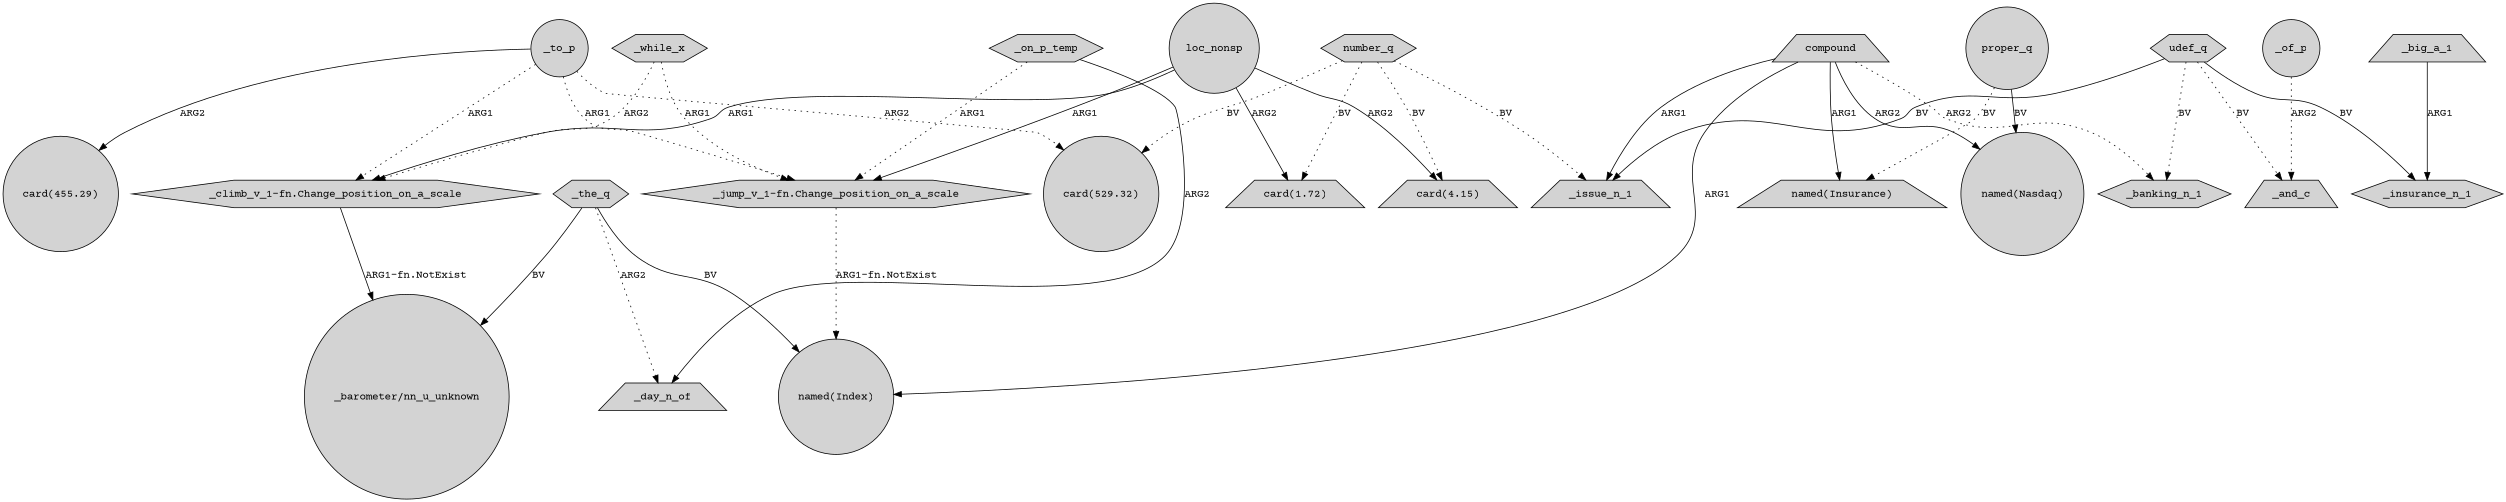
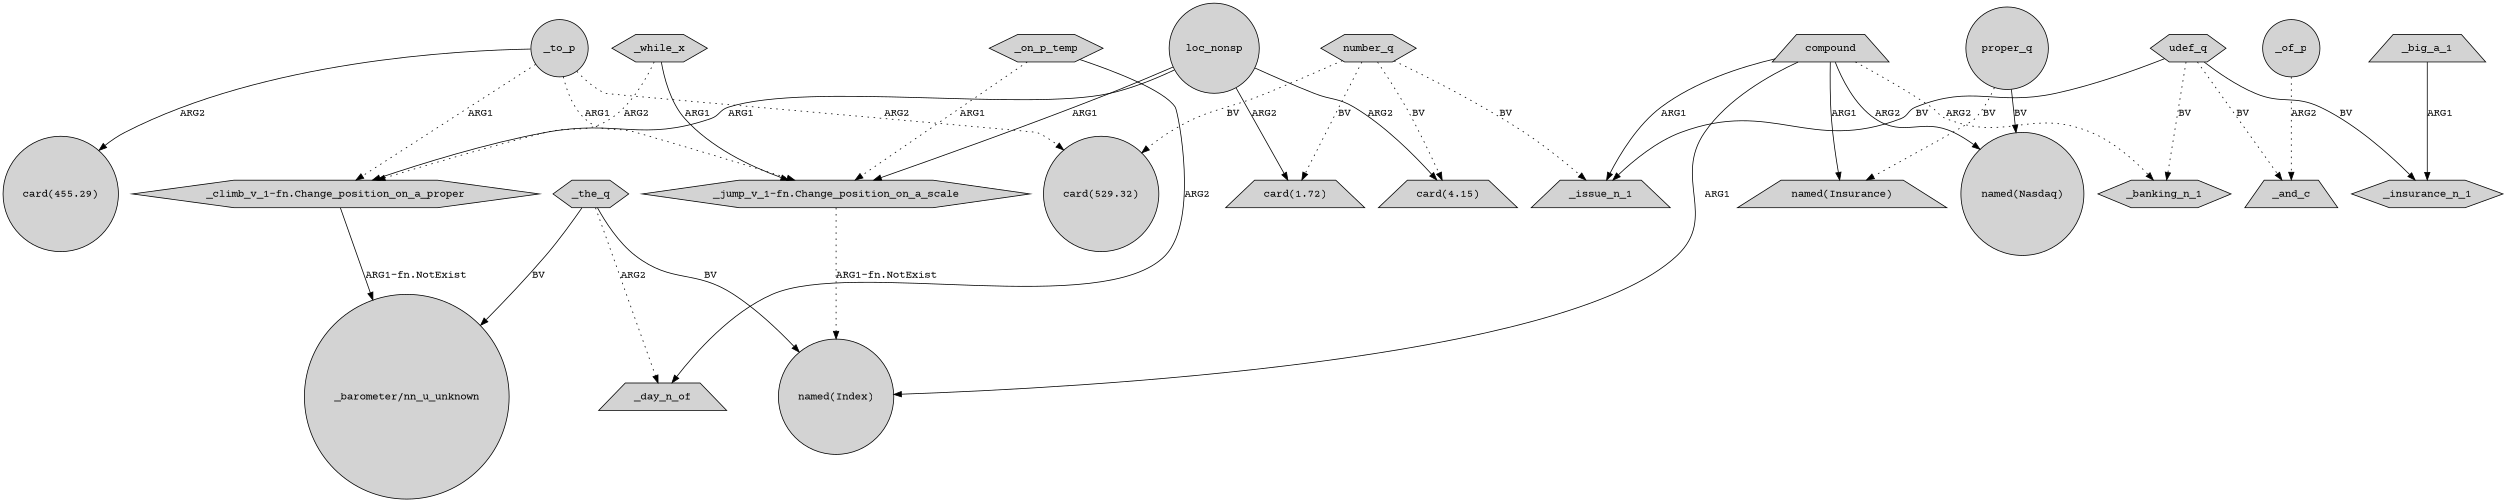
  digraph {
    fontname="Courier Prime"
    node [fontname="Courier Prime" shape=circle style=filled]
    edge [fontname="Courier Prime" style=solid]
    "_barometer/nn_u_unknown"
    _the_q [shape=hexagon]
    "named(Index)"
    _day_n_of [shape=trapezium]
    _of_p
    _and_c [shape=trapezium]
    _to_p
    "card(529.32)"
    "_jump_v_1-fn.Change_position_on_a_scale" [shape=hexagon]
-   "_climb_v_1-fn.Change_position_on_a_scale" [shape=hexagon]
+   "_climb_v_1-fn.Change_position_on_a_scale" [shape=hexagon label="_climb_v_1-fn.Change_position_on_a_proper"]
    "card(455.29)"
    loc_nonsp
    "card(1.72)" [shape=trapezium]
    "card(4.15)" [shape=trapezium]
    compound [shape=trapezium]
    "named(Nasdaq)"
    _banking_n_1 [shape=hexagon]
    _issue_n_1 [shape=trapezium]
    "named(Insurance)" [shape=trapezium]
    _while_x [shape=hexagon]
    udef_q [shape=hexagon]
    _insurance_n_1 [shape=hexagon]
    proper_q
    number_q [shape=hexagon]
    _big_a_1 [shape=trapezium]
    _on_p_temp [shape=hexagon]
    _the_q -> "_barometer/nn_u_unknown" [label=BV]
    _the_q -> "named(Index)" [label=BV]
    _the_q -> _day_n_of [label=ARG2 style=dotted]
    _of_p -> _and_c [label=ARG2 style=dotted]
    _to_p -> "card(529.32)" [label=ARG2 style=dotted]
    _to_p -> "_jump_v_1-fn.Change_position_on_a_scale" [label=ARG1 style=dotted]
    _to_p -> "_climb_v_1-fn.Change_position_on_a_scale" [label=ARG1 style=dotted]
    _to_p -> "card(455.29)" [label=ARG2]
    "_jump_v_1-fn.Change_position_on_a_scale" -> "named(Index)" [label="ARG1-fn.NotExist" style=dotted]
    "_climb_v_1-fn.Change_position_on_a_scale" -> "_barometer/nn_u_unknown" [label="ARG1-fn.NotExist"]
    loc_nonsp -> "_jump_v_1-fn.Change_position_on_a_scale" [label=ARG1]
    loc_nonsp -> "_climb_v_1-fn.Change_position_on_a_scale" [label=ARG1]
    loc_nonsp -> "card(1.72)" [label=ARG2]
    loc_nonsp -> "card(4.15)" [label=ARG2]
    compound -> "named(Index)" [label=ARG1]
    compound -> "named(Nasdaq)" [label=ARG2]
    compound -> _banking_n_1 [label=ARG2 style=dotted]
    compound -> _issue_n_1 [label=ARG1]
    compound -> "named(Insurance)" [label=ARG1]
-   _while_x -> "_jump_v_1-fn.Change_position_on_a_scale" [label=ARG1 style=dotted]
+   _while_x -> "_jump_v_1-fn.Change_position_on_a_scale" [label=ARG1]
    _while_x -> "_climb_v_1-fn.Change_position_on_a_scale" [label=ARG2 style=dotted]
    udef_q -> _and_c [label=BV style=dotted]
    udef_q -> _banking_n_1 [label=BV style=dotted]
    udef_q -> _issue_n_1 [label=BV]
    udef_q -> _insurance_n_1 [label=BV]
    proper_q -> "named(Nasdaq)" [label=BV]
    proper_q -> "named(Insurance)" [label=BV style=dotted]
    number_q -> "card(529.32)" [label=BV style=dotted]
    number_q -> "card(1.72)" [label=BV style=dotted]
    number_q -> "card(4.15)" [label=BV style=dotted]
    number_q -> _issue_n_1 [label=BV style=dotted]
    _big_a_1 -> _insurance_n_1 [label=ARG1]
    _on_p_temp -> _day_n_of [label=ARG2]
    _on_p_temp -> "_jump_v_1-fn.Change_position_on_a_scale" [label=ARG1 style=dotted]
  }
